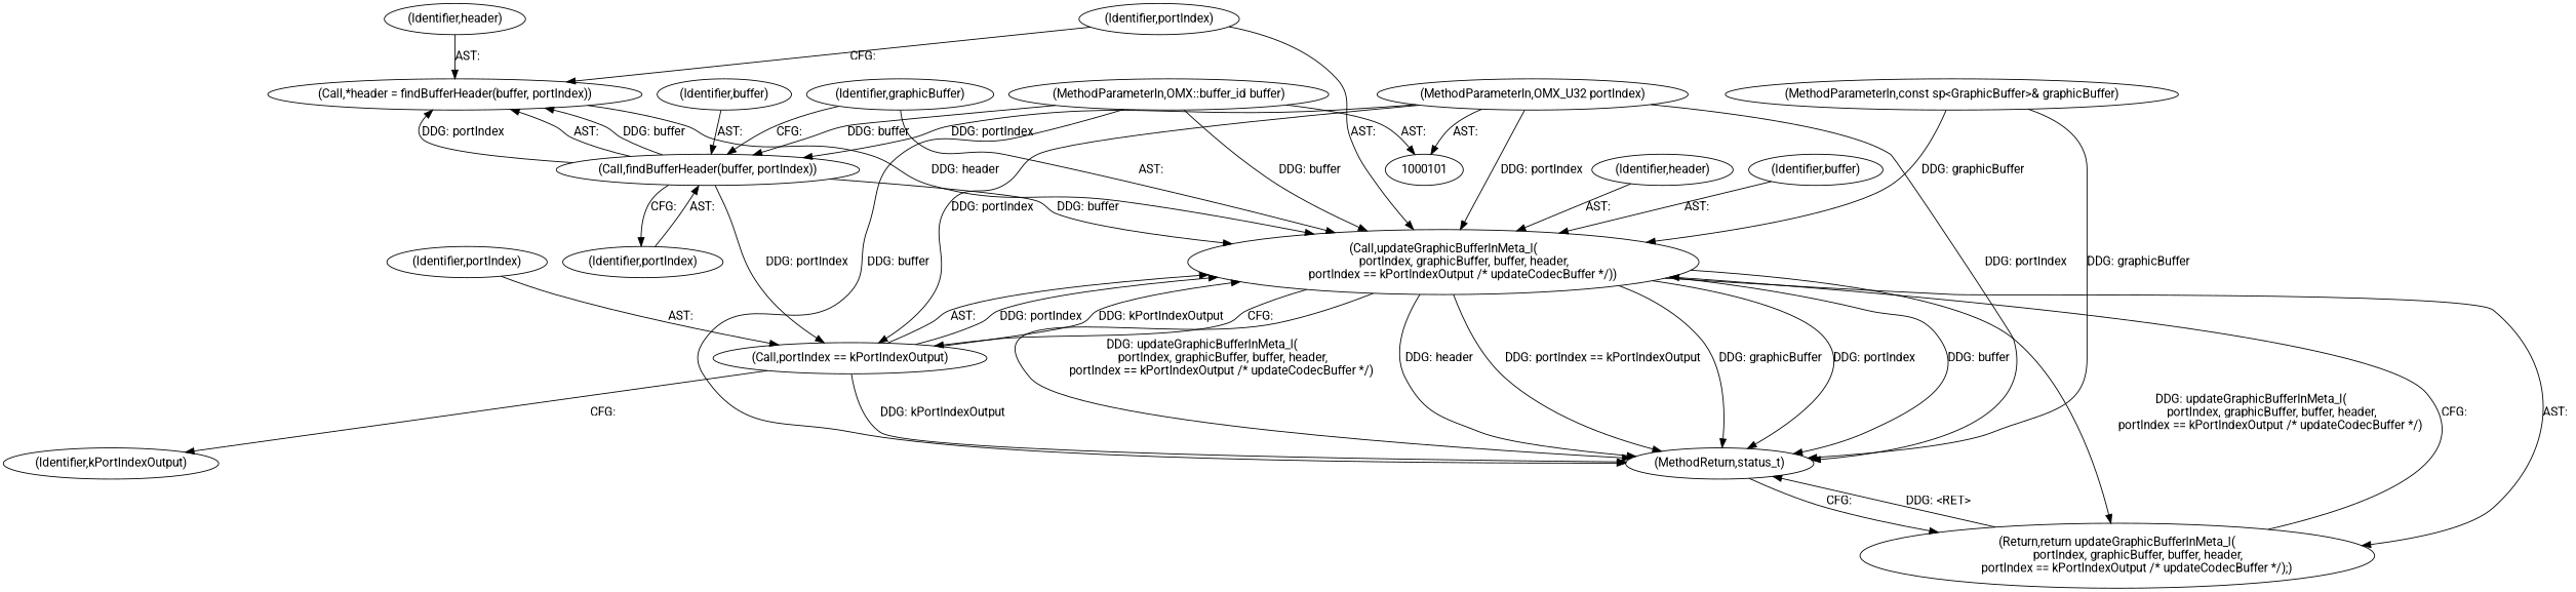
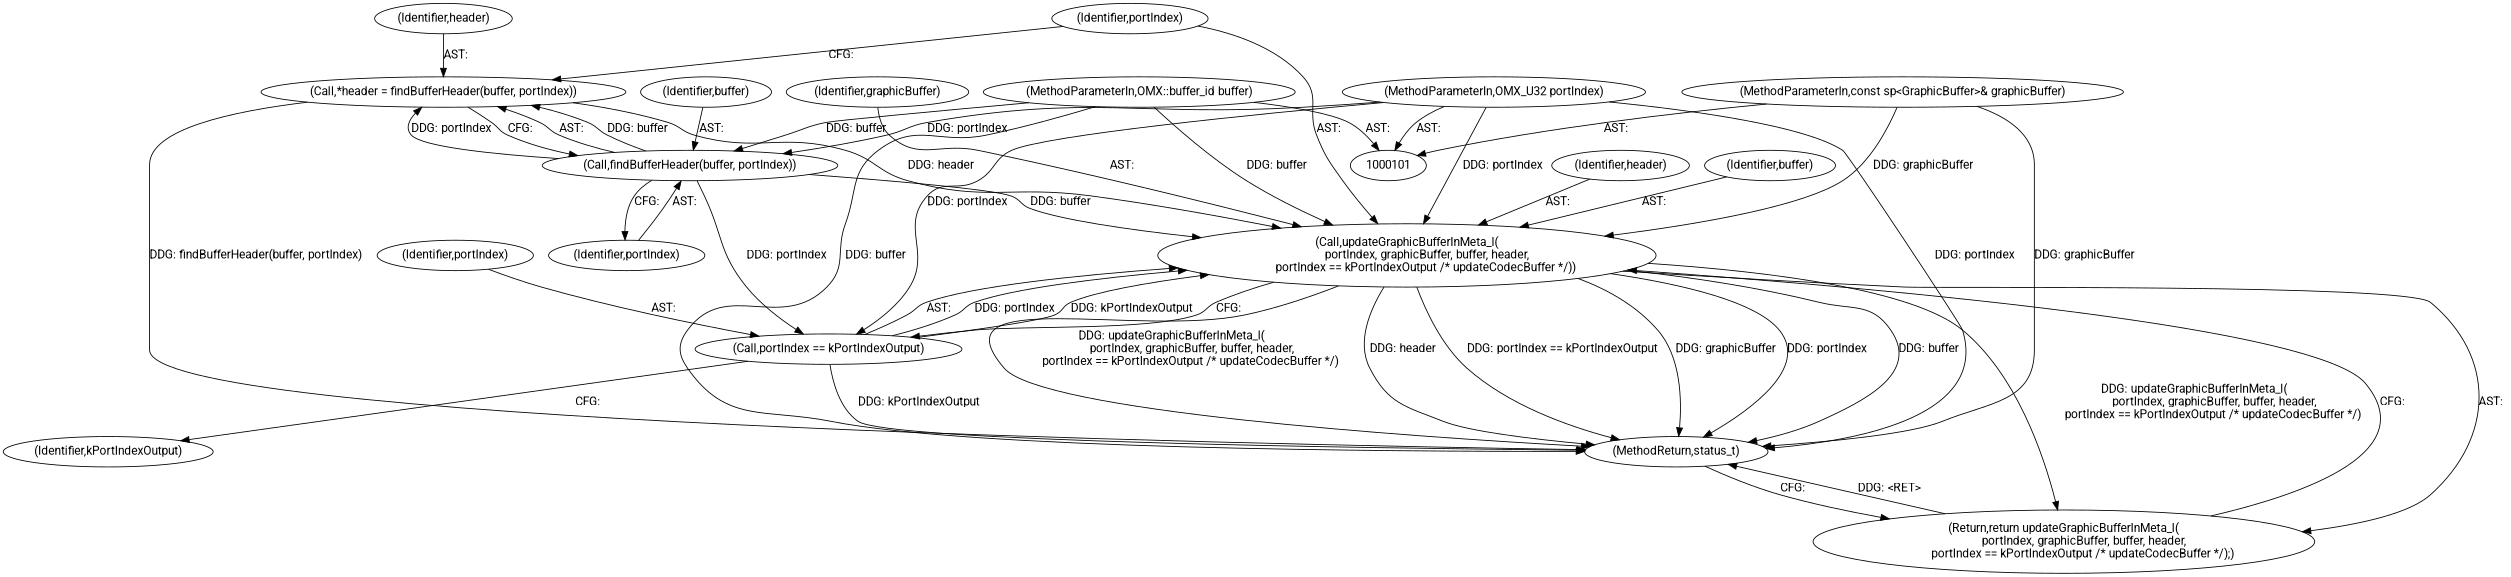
  digraph {
    fontname=Roboto
    node [fontname=Roboto]
    edge [fontname=Roboto]
    n1 [label="(Call,updateGraphicBufferInMeta_l(\n             portIndex, graphicBuffer, buffer, header,\n            portIndex == kPortIndexOutput /* updateCodecBuffer */))"]
    n2 [label="(Call,portIndex == kPortIndexOutput)"]
    n3 [label="(Return,return updateGraphicBufferInMeta_l(\n             portIndex, graphicBuffer, buffer, header,\n            portIndex == kPortIndexOutput /* updateCodecBuffer */);)"]
    n4 [label="(MethodReturn,status_t)"]
    n5 [label="(Identifier,kPortIndexOutput)"]
    n6 [label="(Call,findBufferHeader(buffer, portIndex))"]
    n7 [label="(Call,*header = findBufferHeader(buffer, portIndex))"]
    n8 [label="(Identifier,portIndex)"]
    n9 [label="(MethodParameterIn,OMX::buffer_id buffer)"]
    1000101
    n11 [label="(MethodParameterIn,OMX_U32 portIndex)"]
    n12 [label="(MethodParameterIn,const sp<GraphicBuffer>& graphicBuffer)"]
    n13 [label="(Identifier,portIndex)"]
    n14 [label="(Identifier,buffer)"]
    n15 [label="(Identifier,buffer)"]
    n16 [label="(Identifier,header)"]
    n17 [label="(Identifier,portIndex)"]
    n18 [label="(Identifier,header)"]
    n19 [label="(Identifier,graphicBuffer)"]
    n1 -> n2 [label="CFG: "]
    n1 -> n3 [label="AST: "]
    n1 -> n3 [label="DDG: updateGraphicBufferInMeta_l(\n             portIndex, graphicBuffer, buffer, header,\n            portIndex == kPortIndexOutput /* updateCodecBuffer */)"]
    n1 -> n4 [label="DDG: buffer"]
    n1 -> n4 [label="DDG: updateGraphicBufferInMeta_l(\n             portIndex, graphicBuffer, buffer, header,\n            portIndex == kPortIndexOutput /* updateCodecBuffer */)"]
    n1 -> n4 [label="DDG: header"]
    n1 -> n4 [label="DDG: portIndex == kPortIndexOutput"]
    n1 -> n4 [label="DDG: graphicBuffer"]
    n1 -> n4 [label="DDG: portIndex"]
    n2 -> n1 [label="AST: "]
    n2 -> n1 [label="DDG: portIndex"]
    n2 -> n1 [label="DDG: kPortIndexOutput"]
    n2 -> n4 [label="DDG: kPortIndexOutput"]
    n2 -> n5 [label="CFG: "]
    n3 -> n1 [label="CFG: "]
    n3 -> n4 [label="DDG: <RET>"]
    n4 -> n3 [label="CFG: "]
    n6 -> n1 [label="DDG: buffer"]
    n6 -> n2 [label="DDG: portIndex"]
    n6 -> n7 [label="AST: "]
    n6 -> n7 [label="DDG: buffer"]
    n6 -> n7 [label="DDG: portIndex"]
    n6 -> n8 [label="CFG: "]
    n7 -> n1 [label="DDG: header"]
-   n19 -> n6 [label="CFG: "]
+   n7 -> n4 [label="DDG: findBufferHeader(buffer, portIndex)"]
+   n7 -> n6 [label="CFG: "]
    n8 -> n6 [label="AST: "]
    n9 -> n1 [label="DDG: buffer"]
    n9 -> n4 [label="DDG: buffer"]
    n9 -> n6 [label="DDG: buffer"]
    n9 -> 1000101 [label="AST: "]
    n11 -> n1 [label="DDG: portIndex"]
    n11 -> n2 [label="DDG: portIndex"]
    n11 -> n4 [label="DDG: portIndex"]
    n11 -> n6 [label="DDG: portIndex"]
    n11 -> 1000101 [label="AST: "]
    n12 -> n1 [label="DDG: graphicBuffer"]
    n12 -> n4 [label="DDG: graphicBuffer"]
+   n12 -> 1000101 [label="AST: "]
    n13 -> n1 [label="AST: "]
    n13 -> n7 [label="CFG: "]
    n14 -> n1 [label="AST: "]
    n15 -> n6 [label="AST: "]
    n16 -> n7 [label="AST: "]
    n17 -> n2 [label="AST: "]
    n18 -> n1 [label="AST: "]
    n19 -> n1 [label="AST: "]
  }
